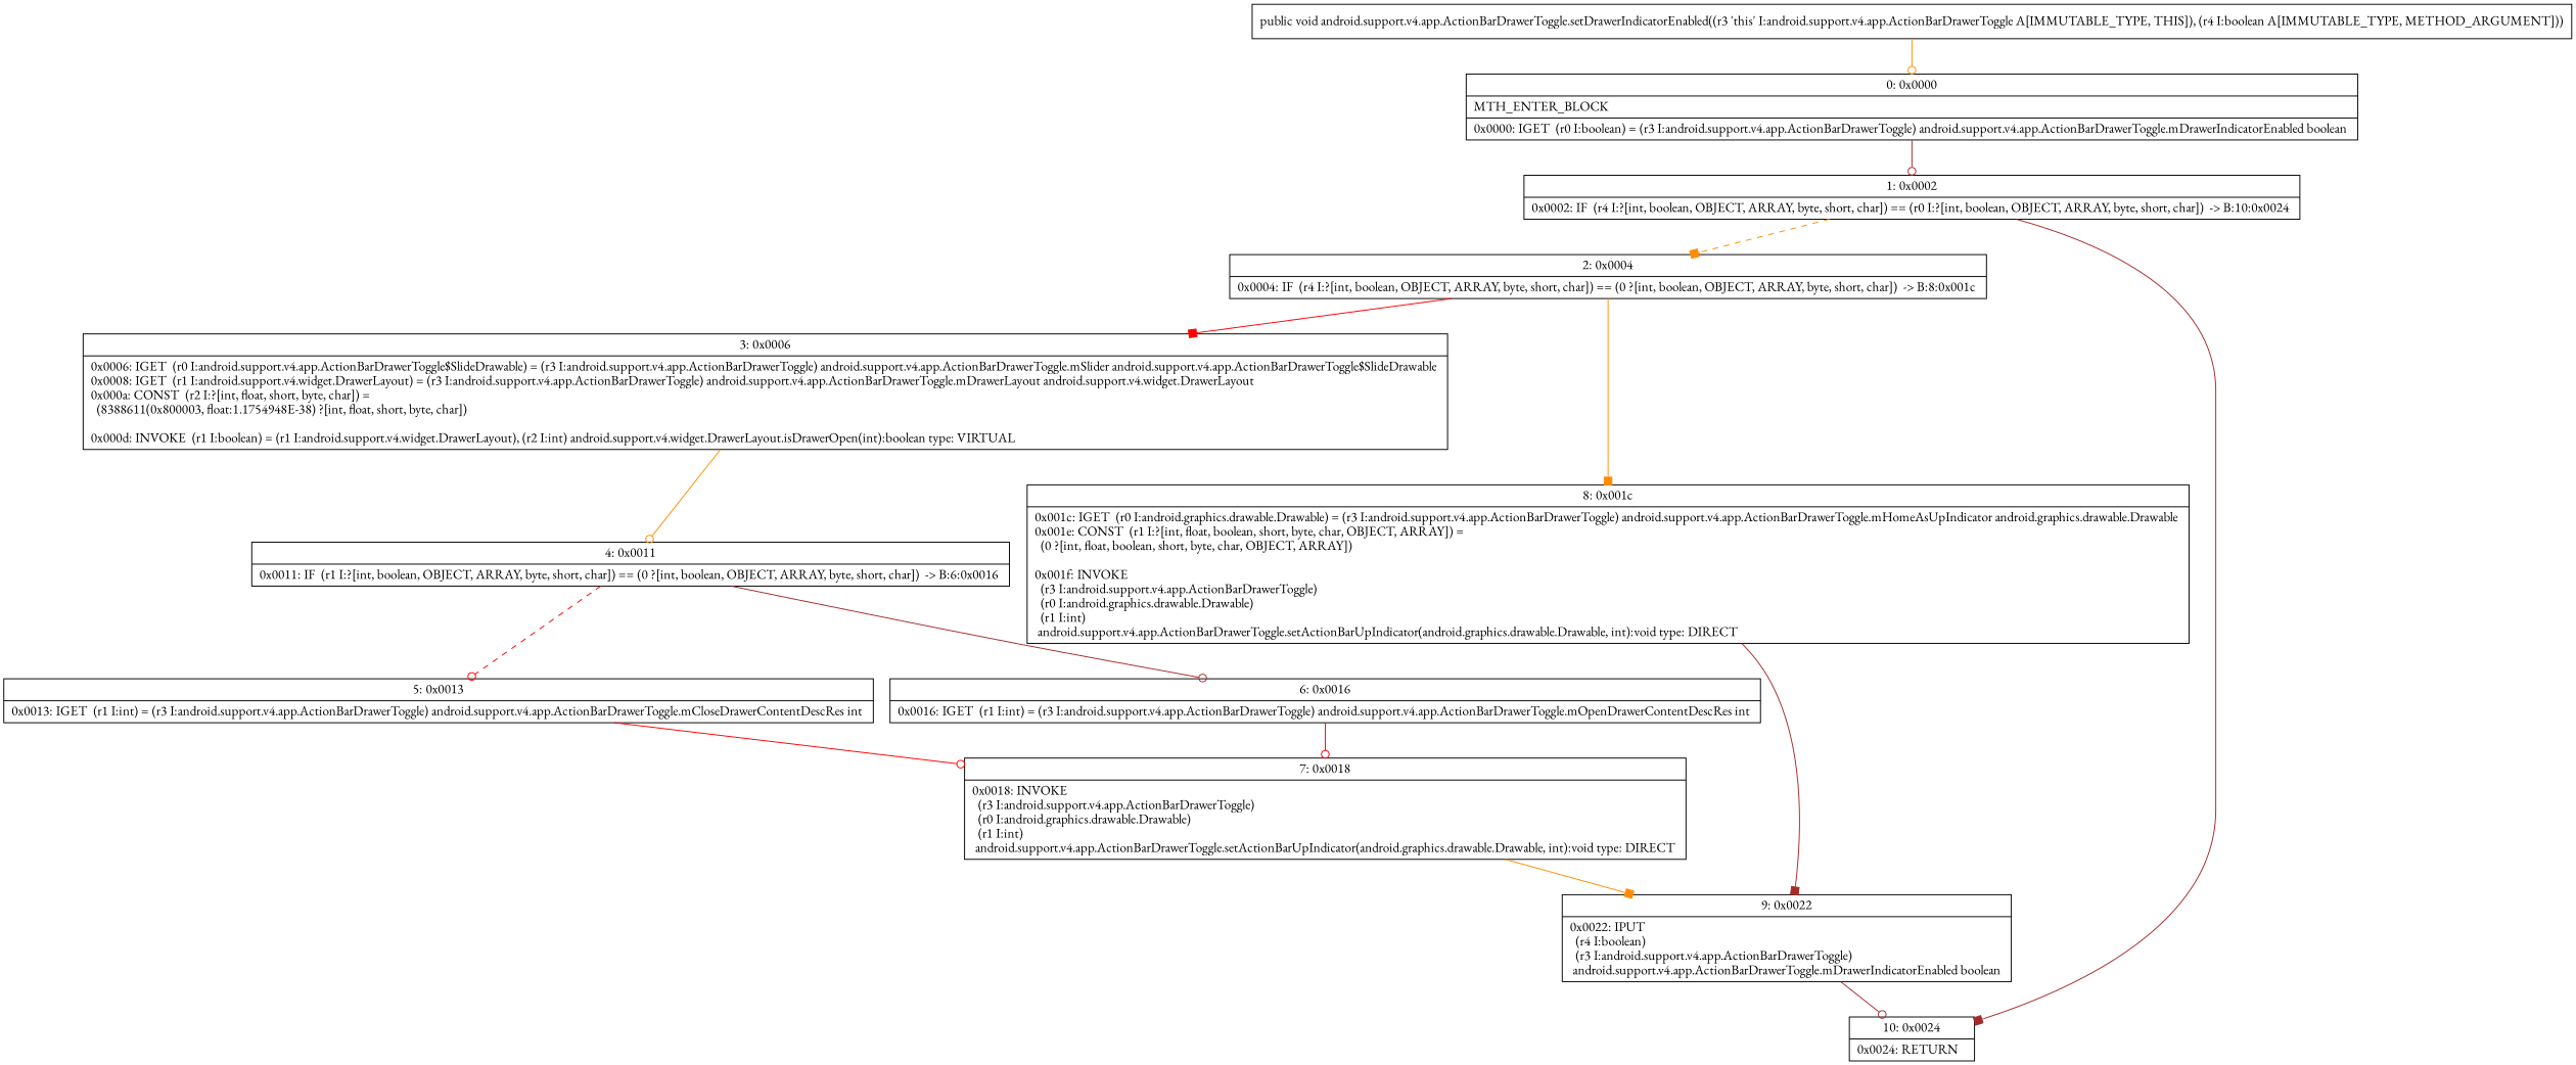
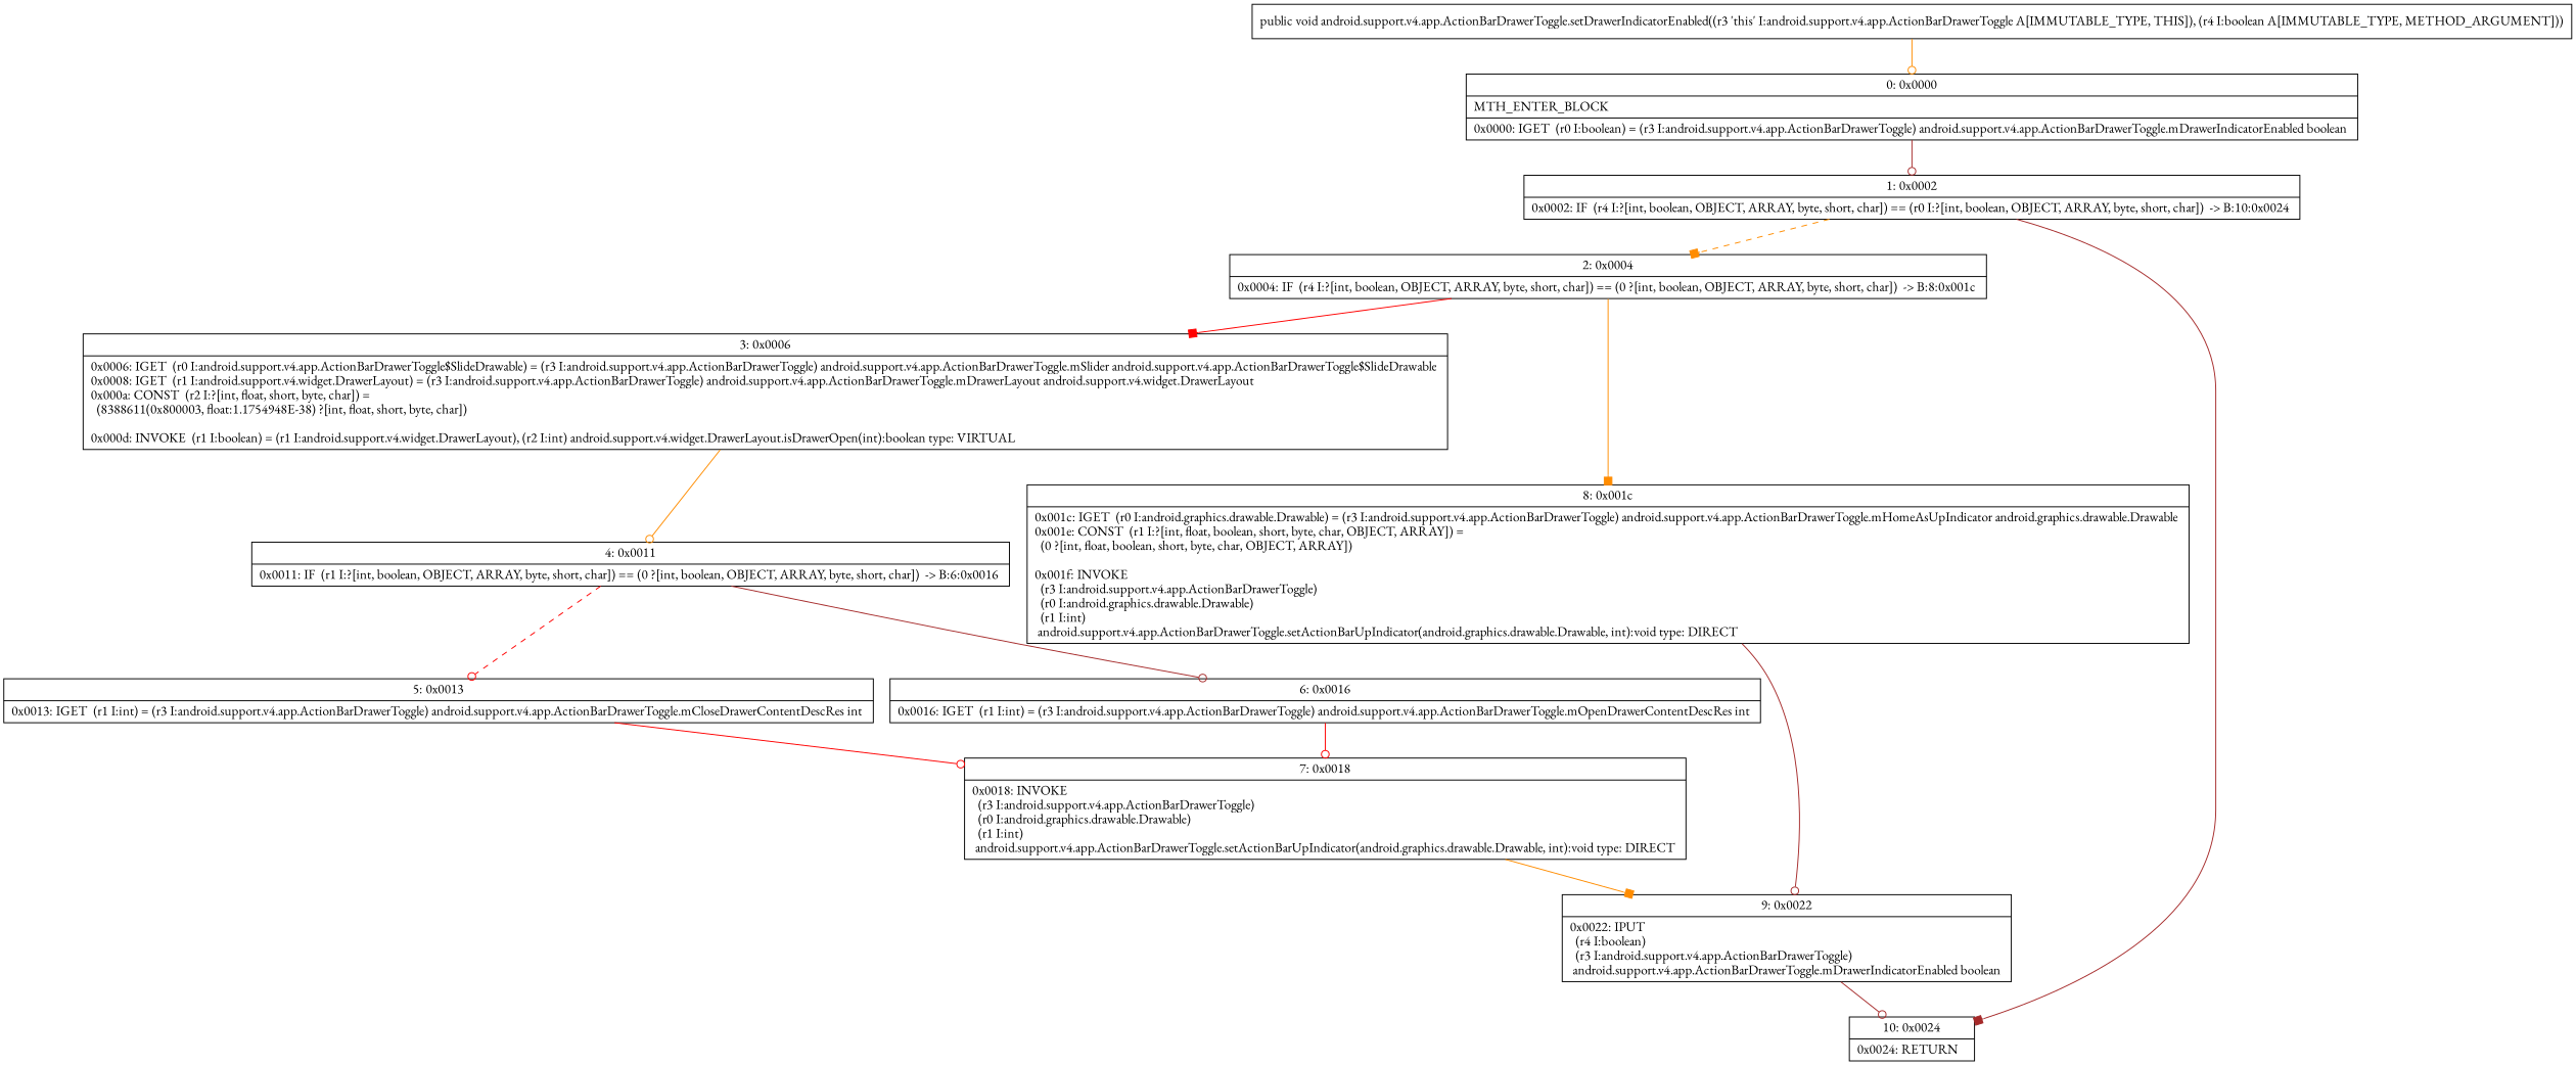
  digraph {
    fontname="EB Garamond"
    node [fontname="EB Garamond" shape=record]
    edge [arrowhead=odot color=brown fontname="EB Garamond"]
    n1 [label="{0\:\ 0x0000|MTH_ENTER_BLOCK\l|0x0000: IGET  (r0 I:boolean) = (r3 I:android.support.v4.app.ActionBarDrawerToggle) android.support.v4.app.ActionBarDrawerToggle.mDrawerIndicatorEnabled boolean \l}"]
    n2 [label="{1\:\ 0x0002|0x0002: IF  (r4 I:?[int, boolean, OBJECT, ARRAY, byte, short, char]) == (r0 I:?[int, boolean, OBJECT, ARRAY, byte, short, char])  \-\> B:10:0x0024 \l}"]
    n3 [label="{2\:\ 0x0004|0x0004: IF  (r4 I:?[int, boolean, OBJECT, ARRAY, byte, short, char]) == (0 ?[int, boolean, OBJECT, ARRAY, byte, short, char])  \-\> B:8:0x001c \l}"]
    n4 [label="{10\:\ 0x0024|0x0024: RETURN   \l}"]
    n5 [label="{3\:\ 0x0006|0x0006: IGET  (r0 I:android.support.v4.app.ActionBarDrawerToggle$SlideDrawable) = (r3 I:android.support.v4.app.ActionBarDrawerToggle) android.support.v4.app.ActionBarDrawerToggle.mSlider android.support.v4.app.ActionBarDrawerToggle$SlideDrawable \l0x0008: IGET  (r1 I:android.support.v4.widget.DrawerLayout) = (r3 I:android.support.v4.app.ActionBarDrawerToggle) android.support.v4.app.ActionBarDrawerToggle.mDrawerLayout android.support.v4.widget.DrawerLayout \l0x000a: CONST  (r2 I:?[int, float, short, byte, char]) = \l  (8388611(0x800003, float:1.1754948E\-38) ?[int, float, short, byte, char])\l \l0x000d: INVOKE  (r1 I:boolean) = (r1 I:android.support.v4.widget.DrawerLayout), (r2 I:int) android.support.v4.widget.DrawerLayout.isDrawerOpen(int):boolean type: VIRTUAL \l}"]
    n6 [label="{8\:\ 0x001c|0x001c: IGET  (r0 I:android.graphics.drawable.Drawable) = (r3 I:android.support.v4.app.ActionBarDrawerToggle) android.support.v4.app.ActionBarDrawerToggle.mHomeAsUpIndicator android.graphics.drawable.Drawable \l0x001e: CONST  (r1 I:?[int, float, boolean, short, byte, char, OBJECT, ARRAY]) = \l  (0 ?[int, float, boolean, short, byte, char, OBJECT, ARRAY])\l \l0x001f: INVOKE  \l  (r3 I:android.support.v4.app.ActionBarDrawerToggle)\l  (r0 I:android.graphics.drawable.Drawable)\l  (r1 I:int)\l android.support.v4.app.ActionBarDrawerToggle.setActionBarUpIndicator(android.graphics.drawable.Drawable, int):void type: DIRECT \l}"]
    n7 [label="{4\:\ 0x0011|0x0011: IF  (r1 I:?[int, boolean, OBJECT, ARRAY, byte, short, char]) == (0 ?[int, boolean, OBJECT, ARRAY, byte, short, char])  \-\> B:6:0x0016 \l}"]
    n8 [label="{9\:\ 0x0022|0x0022: IPUT  \l  (r4 I:boolean)\l  (r3 I:android.support.v4.app.ActionBarDrawerToggle)\l android.support.v4.app.ActionBarDrawerToggle.mDrawerIndicatorEnabled boolean \l}"]
    n9 [label="{5\:\ 0x0013|0x0013: IGET  (r1 I:int) = (r3 I:android.support.v4.app.ActionBarDrawerToggle) android.support.v4.app.ActionBarDrawerToggle.mCloseDrawerContentDescRes int \l}"]
    n10 [label="{6\:\ 0x0016|0x0016: IGET  (r1 I:int) = (r3 I:android.support.v4.app.ActionBarDrawerToggle) android.support.v4.app.ActionBarDrawerToggle.mOpenDrawerContentDescRes int \l}"]
    n11 [label="{7\:\ 0x0018|0x0018: INVOKE  \l  (r3 I:android.support.v4.app.ActionBarDrawerToggle)\l  (r0 I:android.graphics.drawable.Drawable)\l  (r1 I:int)\l android.support.v4.app.ActionBarDrawerToggle.setActionBarUpIndicator(android.graphics.drawable.Drawable, int):void type: DIRECT \l}"]
    n12 [label="{public void android.support.v4.app.ActionBarDrawerToggle.setDrawerIndicatorEnabled((r3 'this' I:android.support.v4.app.ActionBarDrawerToggle A[IMMUTABLE_TYPE, THIS]), (r4 I:boolean A[IMMUTABLE_TYPE, METHOD_ARGUMENT])) }"]
    n1 -> n2
    n2 -> n3 [arrowhead=box color=darkorange style=dashed]
    n2 -> n4 [arrowhead=box]
    n3 -> n5 [arrowhead=box color=red style=solid]
    n3 -> n6 [arrowhead=box color=darkorange]
    n5 -> n7 [color=darkorange]
-   n6 -> n8 [arrowhead=box]
+   n6 -> n8
    n7 -> n9 [color=red style=dashed]
    n7 -> n10
    n8 -> n4
    n9 -> n11 [color=red]
    n10 -> n11 [color=red]
    n11 -> n8 [arrowhead=box color=darkorange]
    n12 -> n1 [color=darkorange]
  }
